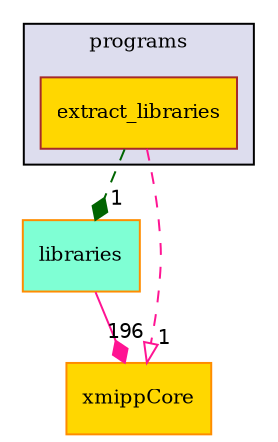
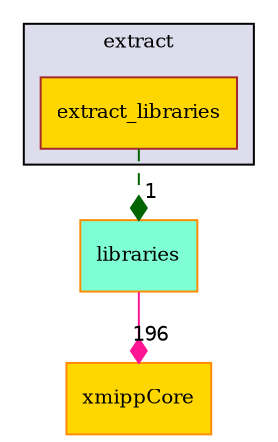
  digraph {
    compound=true
    fontname="DejaVu Serif"
    node [color=darkorange fillcolor=gold fontname="DejaVu Serif" fontsize=10 shape=box style=filled]
    edge [arrowhead=diamond color=deeppink fontname="DejaVu Serif" headlabel=1 labeldistance=1.5 labelfontname=Helvetica labelfontsize=10 style=dashed]
    n1 [color=brown label=extract_libraries pencolor=black]
    n2 [fillcolor=aquamarine label=libraries]
    n3 [label=xmippCore]
    subgraph cluster_1 {
      bgcolor="#ddddee"
      fontsize=10
-     label=programs
+     label=extract
      pencolor=black
      n1
    }
    n1 -> n2 [color=darkgreen]
-   n1 -> n3 [arrowhead=onormal]
    n2 -> n3 [headlabel=196 style=solid]
  }
